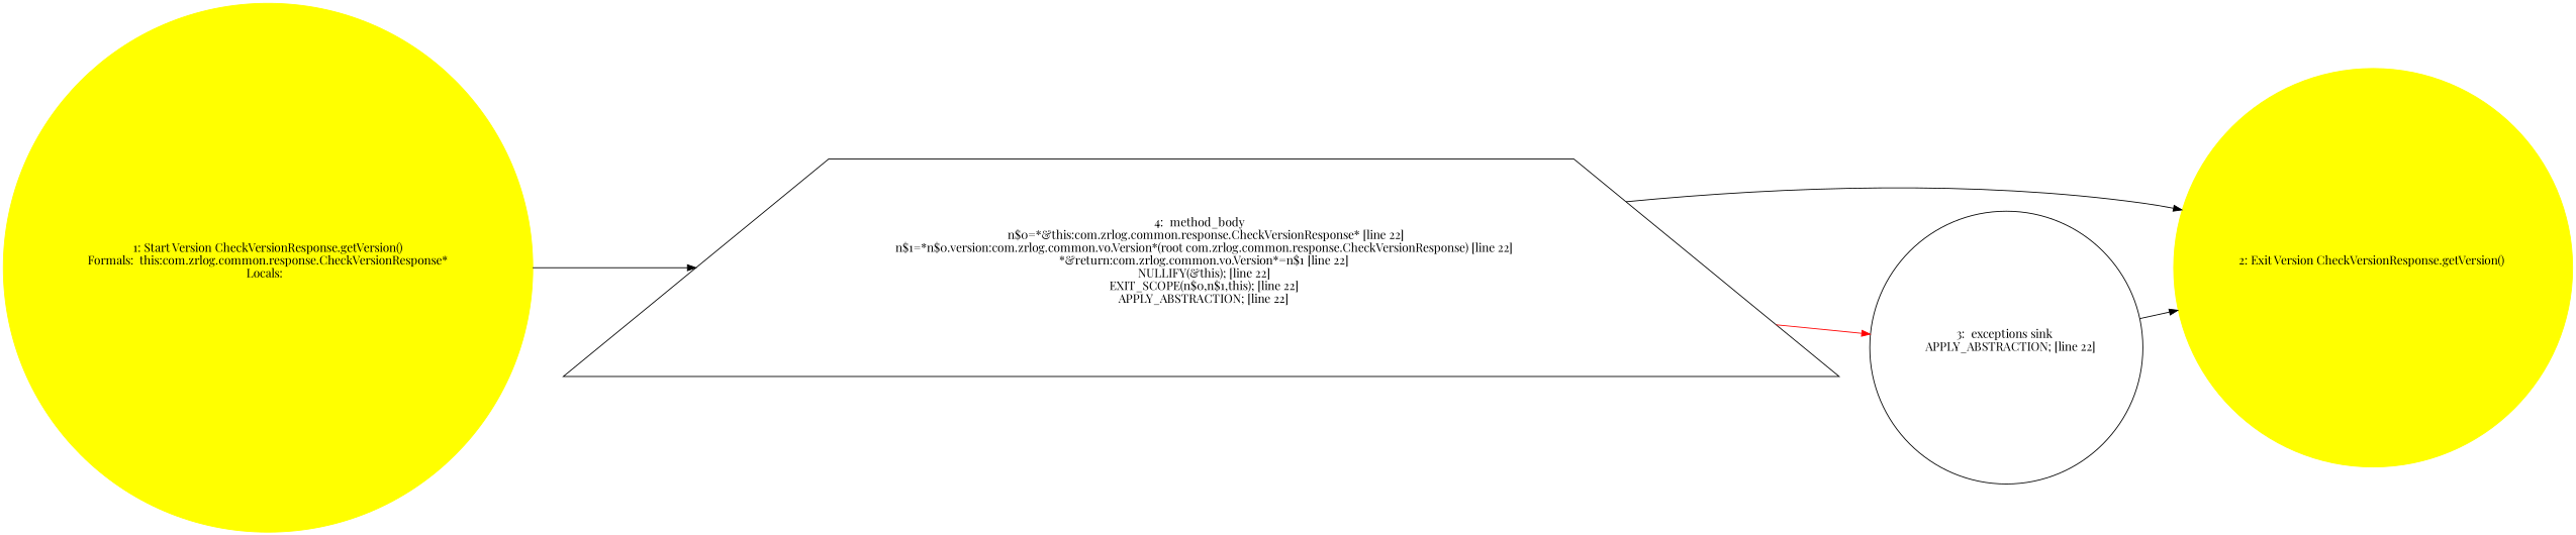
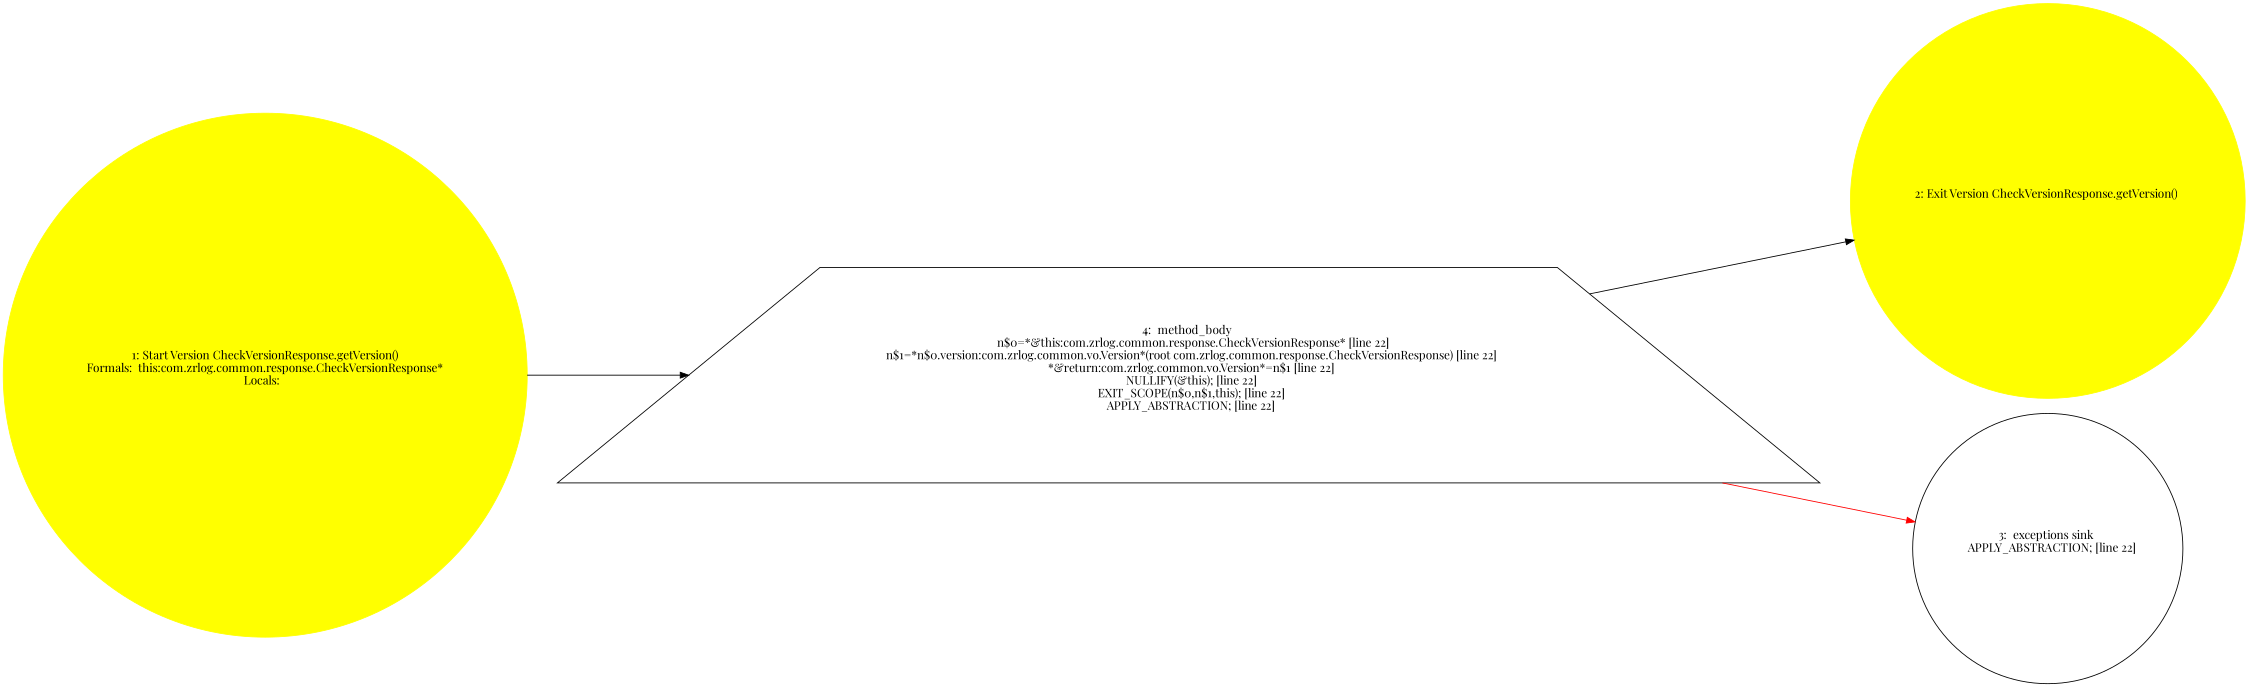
  digraph {
    rankdir=LR
    fontname="Playfair Display"
    node [shape=circle fontname="Playfair Display"]
    edge [fontname="Playfair Display"]
    n1 [color=yellow label="1: Start Version CheckVersionResponse.getVersion()\nFormals:  this:com.zrlog.common.response.CheckVersionResponse*\nLocals:  \n  " style=filled]
    n2 [label="4:  method_body \n   n$0=*&this:com.zrlog.common.response.CheckVersionResponse* [line 22]\n  n$1=*n$0.version:com.zrlog.common.vo.Version*(root com.zrlog.common.response.CheckVersionResponse) [line 22]\n  *&return:com.zrlog.common.vo.Version*=n$1 [line 22]\n  NULLIFY(&this); [line 22]\n  EXIT_SCOPE(n$0,n$1,this); [line 22]\n  APPLY_ABSTRACTION; [line 22]\n " shape=trapezium]
    n3 [color=yellow label="2: Exit Version CheckVersionResponse.getVersion() \n  " style=filled]
    n4 [label="3:  exceptions sink \n   APPLY_ABSTRACTION; [line 22]\n "]
    n1 -> n2
    n2 -> n3
    n2 -> n4 [color=red]
-   n4 -> n3
  }
